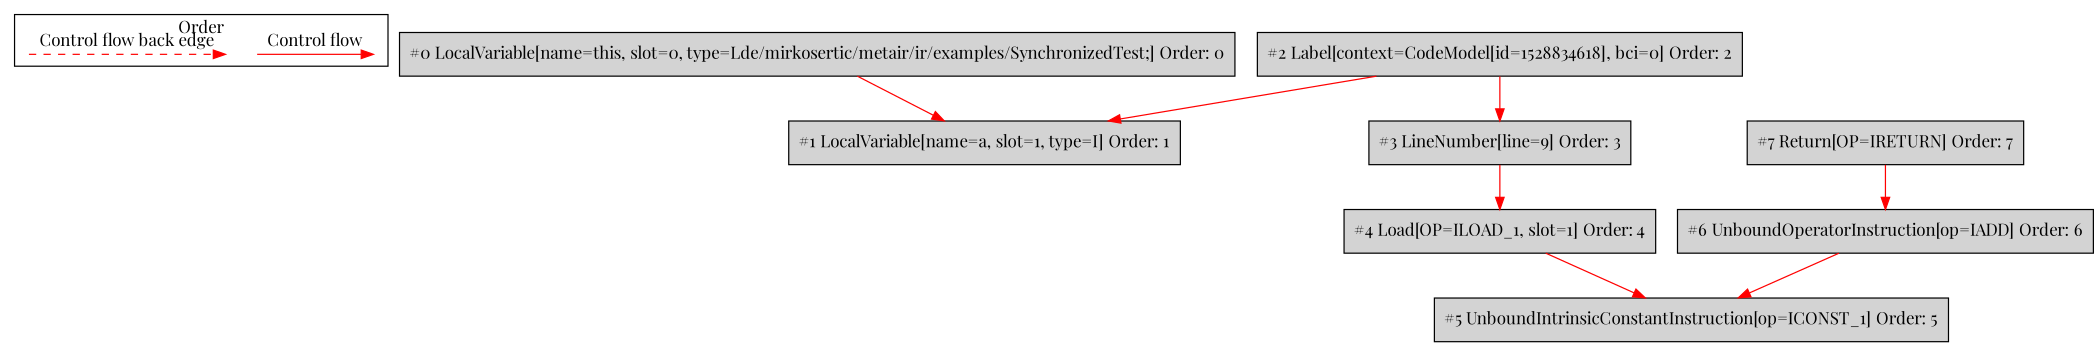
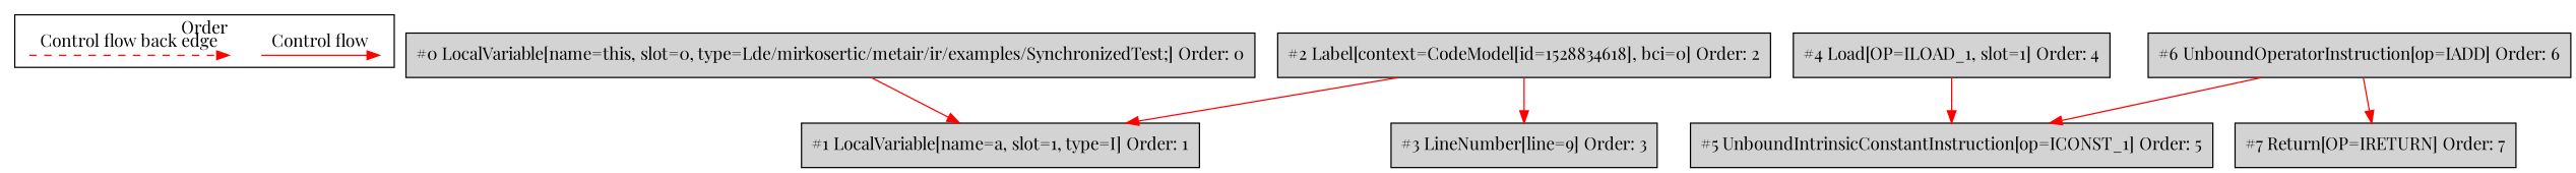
  digraph {
    fontname="Playfair Display"
    node [fontname="Playfair Display" shape=box style=filled fillcolor=lightgrey]
    edge [color=red fontname="Playfair Display"]
    c0 [shape=point style=invis fillcolor=""]
    c1 [shape=point style=invis fillcolor=""]
    c2 [shape=point style=invis fillcolor=""]
    c3 [shape=point style=invis fillcolor=""]
    n5 [label="#0 LocalVariable[name=this, slot=0, type=Lde/mirkosertic/metair/ir/examples/SynchronizedTest;] Order: 0"]
    n6 [label="#1 LocalVariable[name=a, slot=1, type=I] Order: 1"]
    n7 [label="#2 Label[context=CodeModel[id=1528834618], bci=0] Order: 2"]
    n8 [label="#3 LineNumber[line=9] Order: 3"]
    n9 [label="#4 Load[OP=ILOAD_1, slot=1] Order: 4"]
    n10 [label="#5 UnboundIntrinsicConstantInstruction[op=ICONST_1] Order: 5"]
    n11 [label="#6 UnboundOperatorInstruction[op=IADD] Order: 6"]
    n12 [label="#7 Return[OP=IRETURN] Order: 7"]
    subgraph cluster_1 {
      label=Order
      subgraph sub_2 {
        label=Legend
        rank=same
        c0
        c1
        c2
        c3
      }
    }
    c0 -> c1 [label="Control flow" style=solid]
    c2 -> c3 [label="Control flow back edge" style=dashed]
    n5 -> n6
    n7 -> n6
    n7 -> n8
-   n8 -> n9
    n9 -> n10
    n11 -> n10
-   n12 -> n11
+   n11 -> n12
  }
